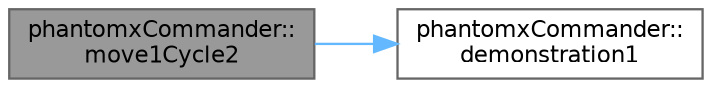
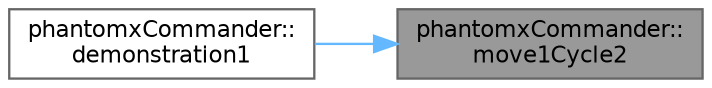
  digraph {
    rankdir=RL
    node [fontname=Helvetica fontsize=10 shape=box style=filled]
    n1 [color=gray40 fillcolor=grey60 fontcolor=black height=0.2 label="phantomxCommander::\lmove1Cycle2" width=0.4]
    n2 [color=grey40 fillcolor=white height=0.2 label="phantomxCommander::\ldemonstration1" width=0.4]
-   n2 -> n1 [color=steelblue1 dir=back fontname=Helvetica fontsize=10 labelfontname=Helvetica labelfontsize=10 style=solid]
+   n1 -> n2 [color=steelblue1 dir=back fontname=Helvetica fontsize=10 labelfontname=Helvetica labelfontsize=10 style=solid]
  }
